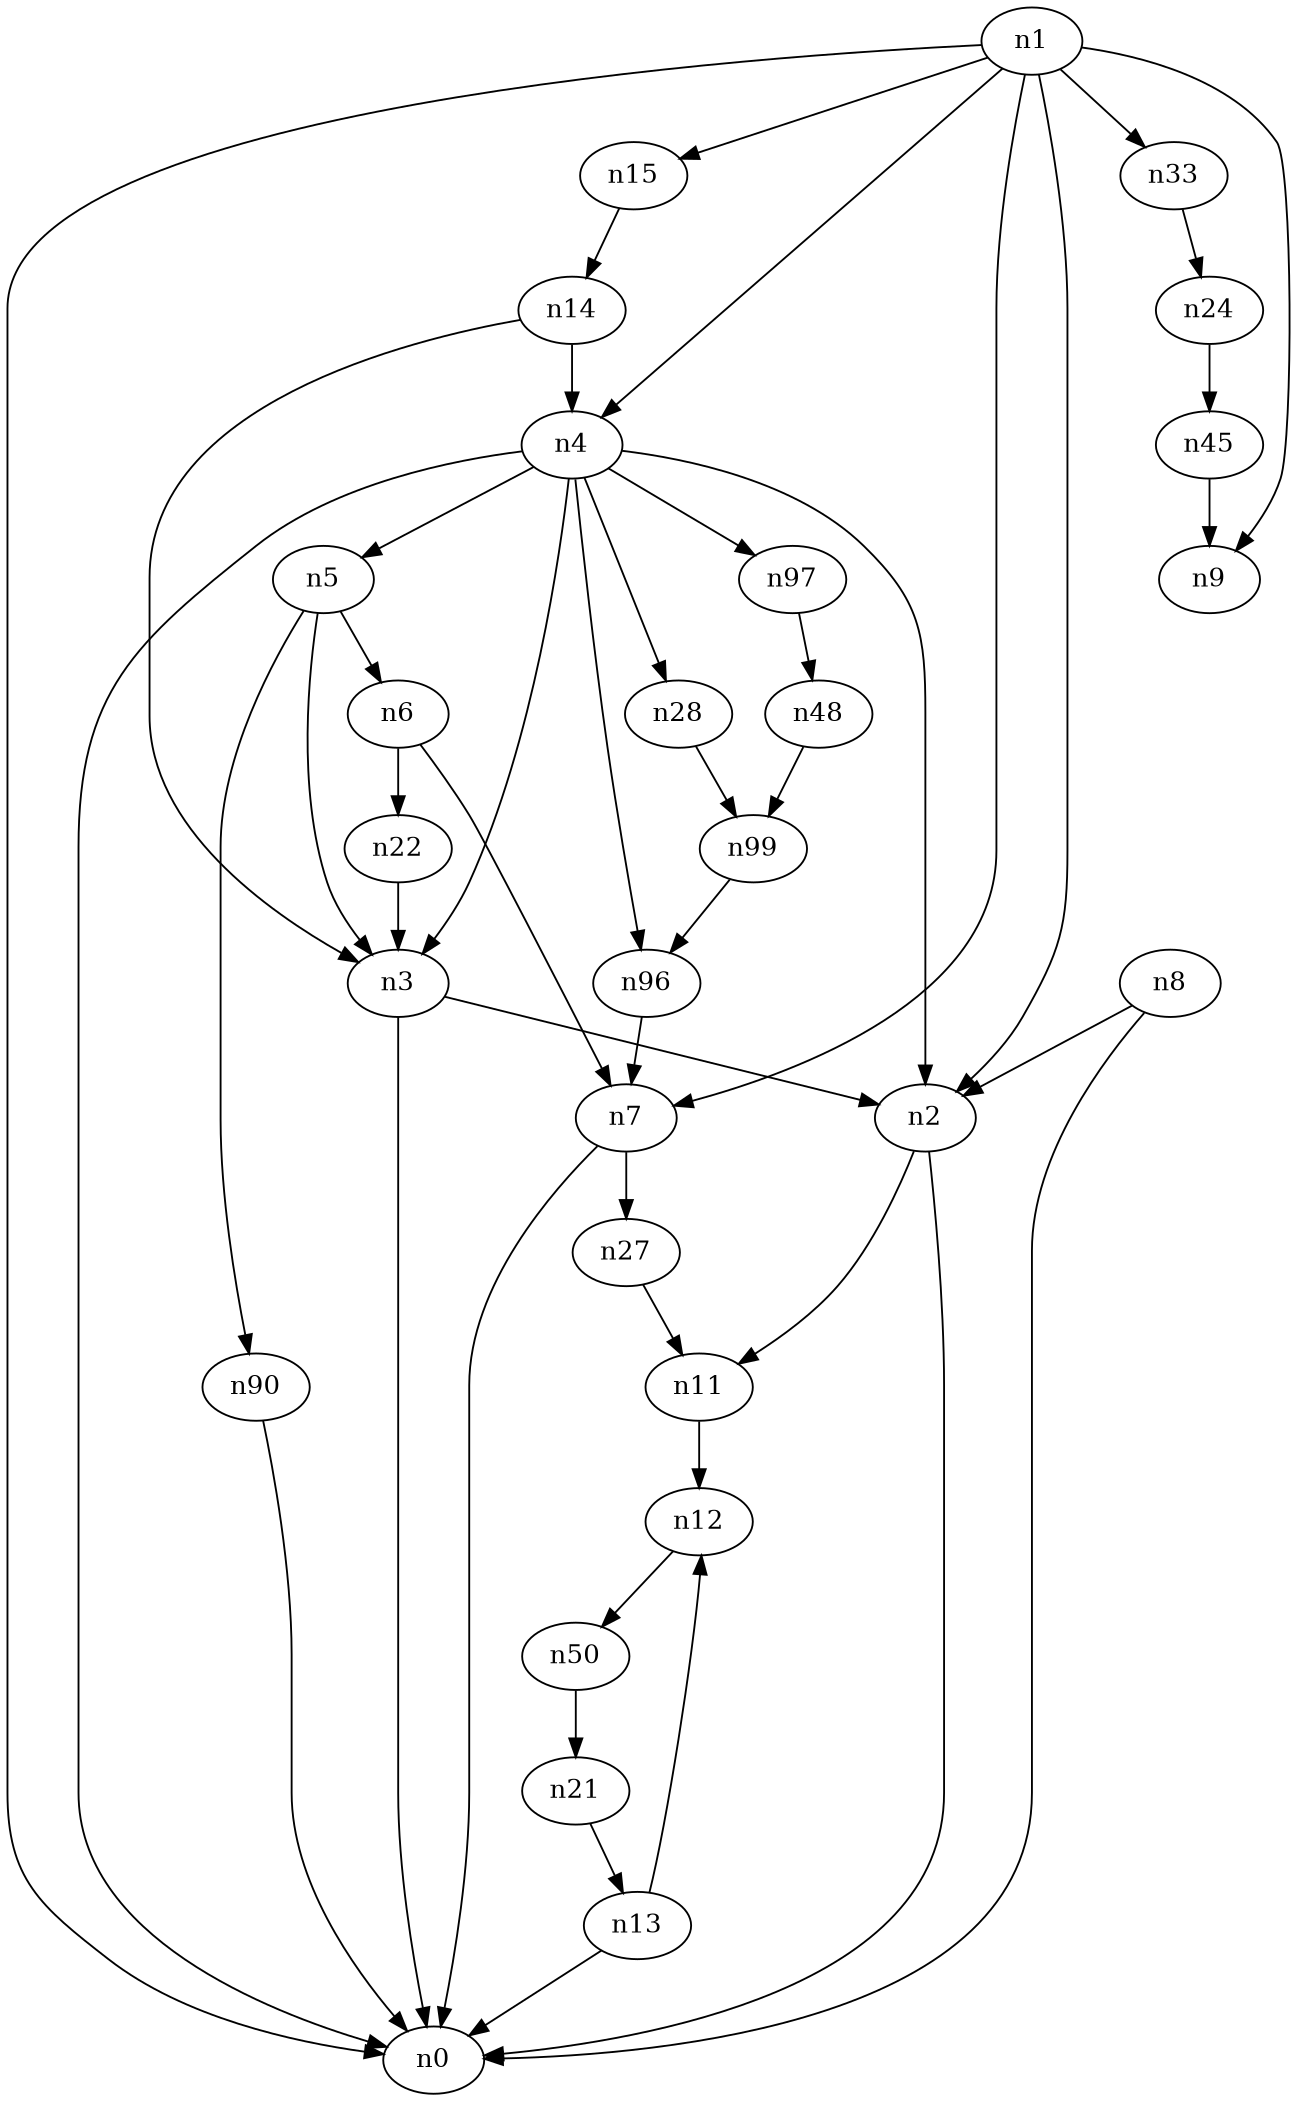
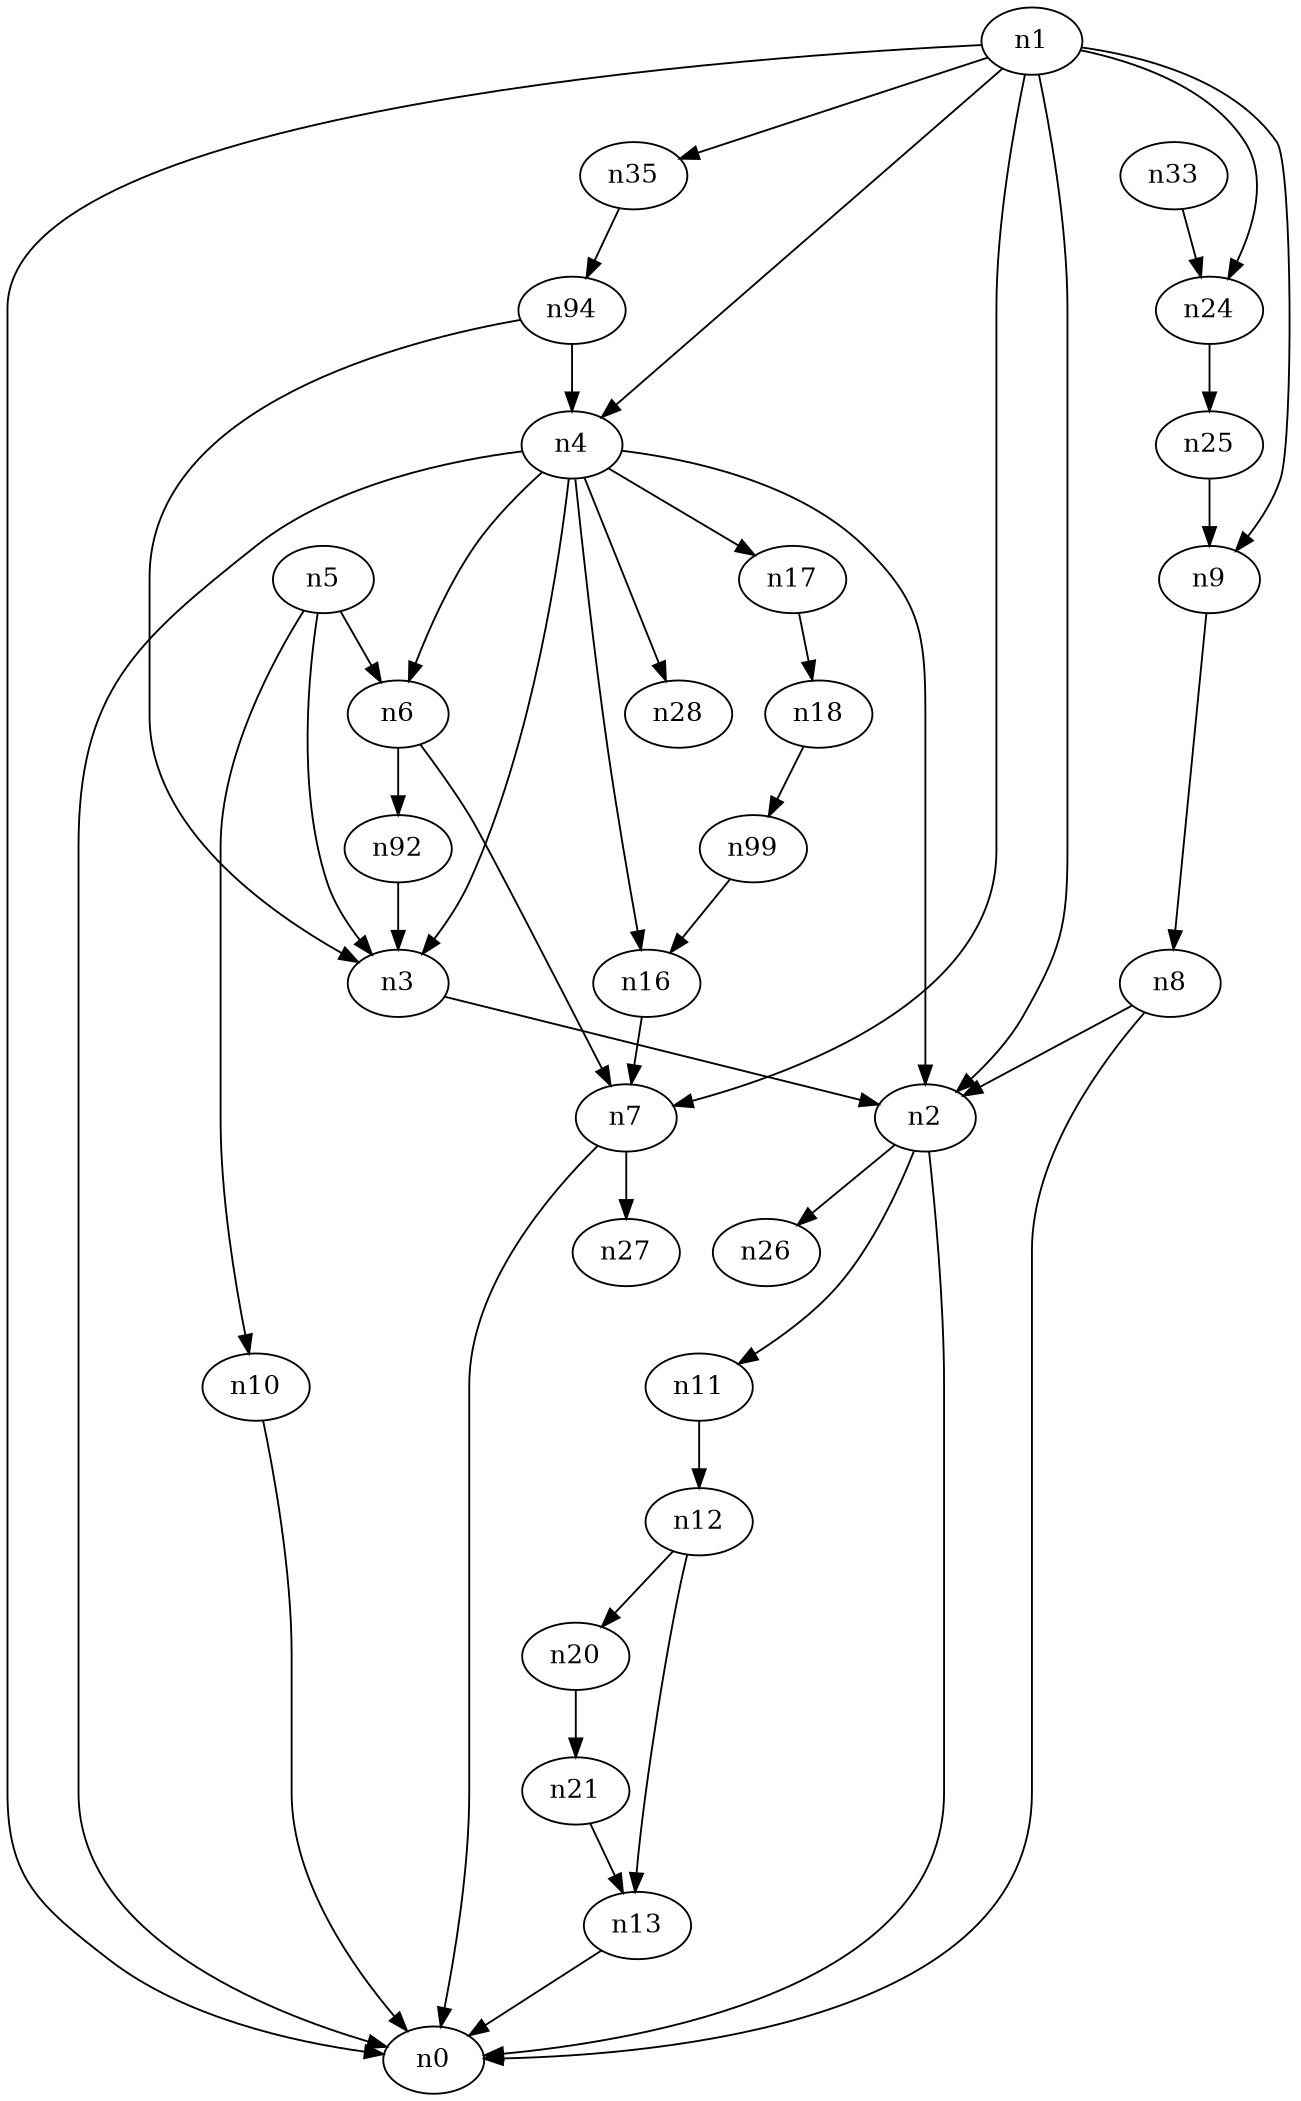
  digraph {
    n1
    n0
    n2
    n4
    n9
-   n15
+   n15 [label=n35]
    n23 [label=n33]
    n7
    n11
+   n26
    n3
    n5
-   n16 [label=n96]
-   n17 [label=n97]
+   n16
+   n17
    n28
    n8
-   n14
+   n14 [label=n94]
    n24
    n12
    n6
-   n10 [label=n90]
-   n18 [label=n48]
+   n10
+   n18
    n19 [label=n99]
-   n25 [label=n45]
+   n25
    n13
-   n20 [label=n50]
+   n20
    n27
-   n22
+   n22 [label=n92]
    n21
    n1 -> n0
    n1 -> n2
    n1 -> n4
    n1 -> n9
    n1 -> n15
-   n1 -> n23
+   n1 -> n24
    n1 -> n7
    n2 -> n0
    n2 -> n11
+   n2 -> n26
    n4 -> n0
    n4 -> n2
    n4 -> n3
-   n4 -> n5
+   n4 -> n6
    n4 -> n16
    n4 -> n17
    n4 -> n28
+   n9 -> n8
    n15 -> n14
    n23 -> n24
    n7 -> n0
    n7 -> n27
    n11 -> n12
-   n3 -> n0
    n3 -> n2
    n5 -> n3
    n5 -> n6
    n5 -> n10
    n16 -> n7
    n17 -> n18
-   n28 -> n19
    n8 -> n0
    n8 -> n2
    n14 -> n4
    n14 -> n3
    n24 -> n25
-   n13 -> n12
+   n12 -> n13
    n12 -> n20
    n6 -> n7
    n6 -> n22
    n10 -> n0
    n18 -> n19
    n19 -> n16
    n25 -> n9
    n13 -> n0
    n20 -> n21
-   n27 -> n11
    n22 -> n3
    n21 -> n13
  }
